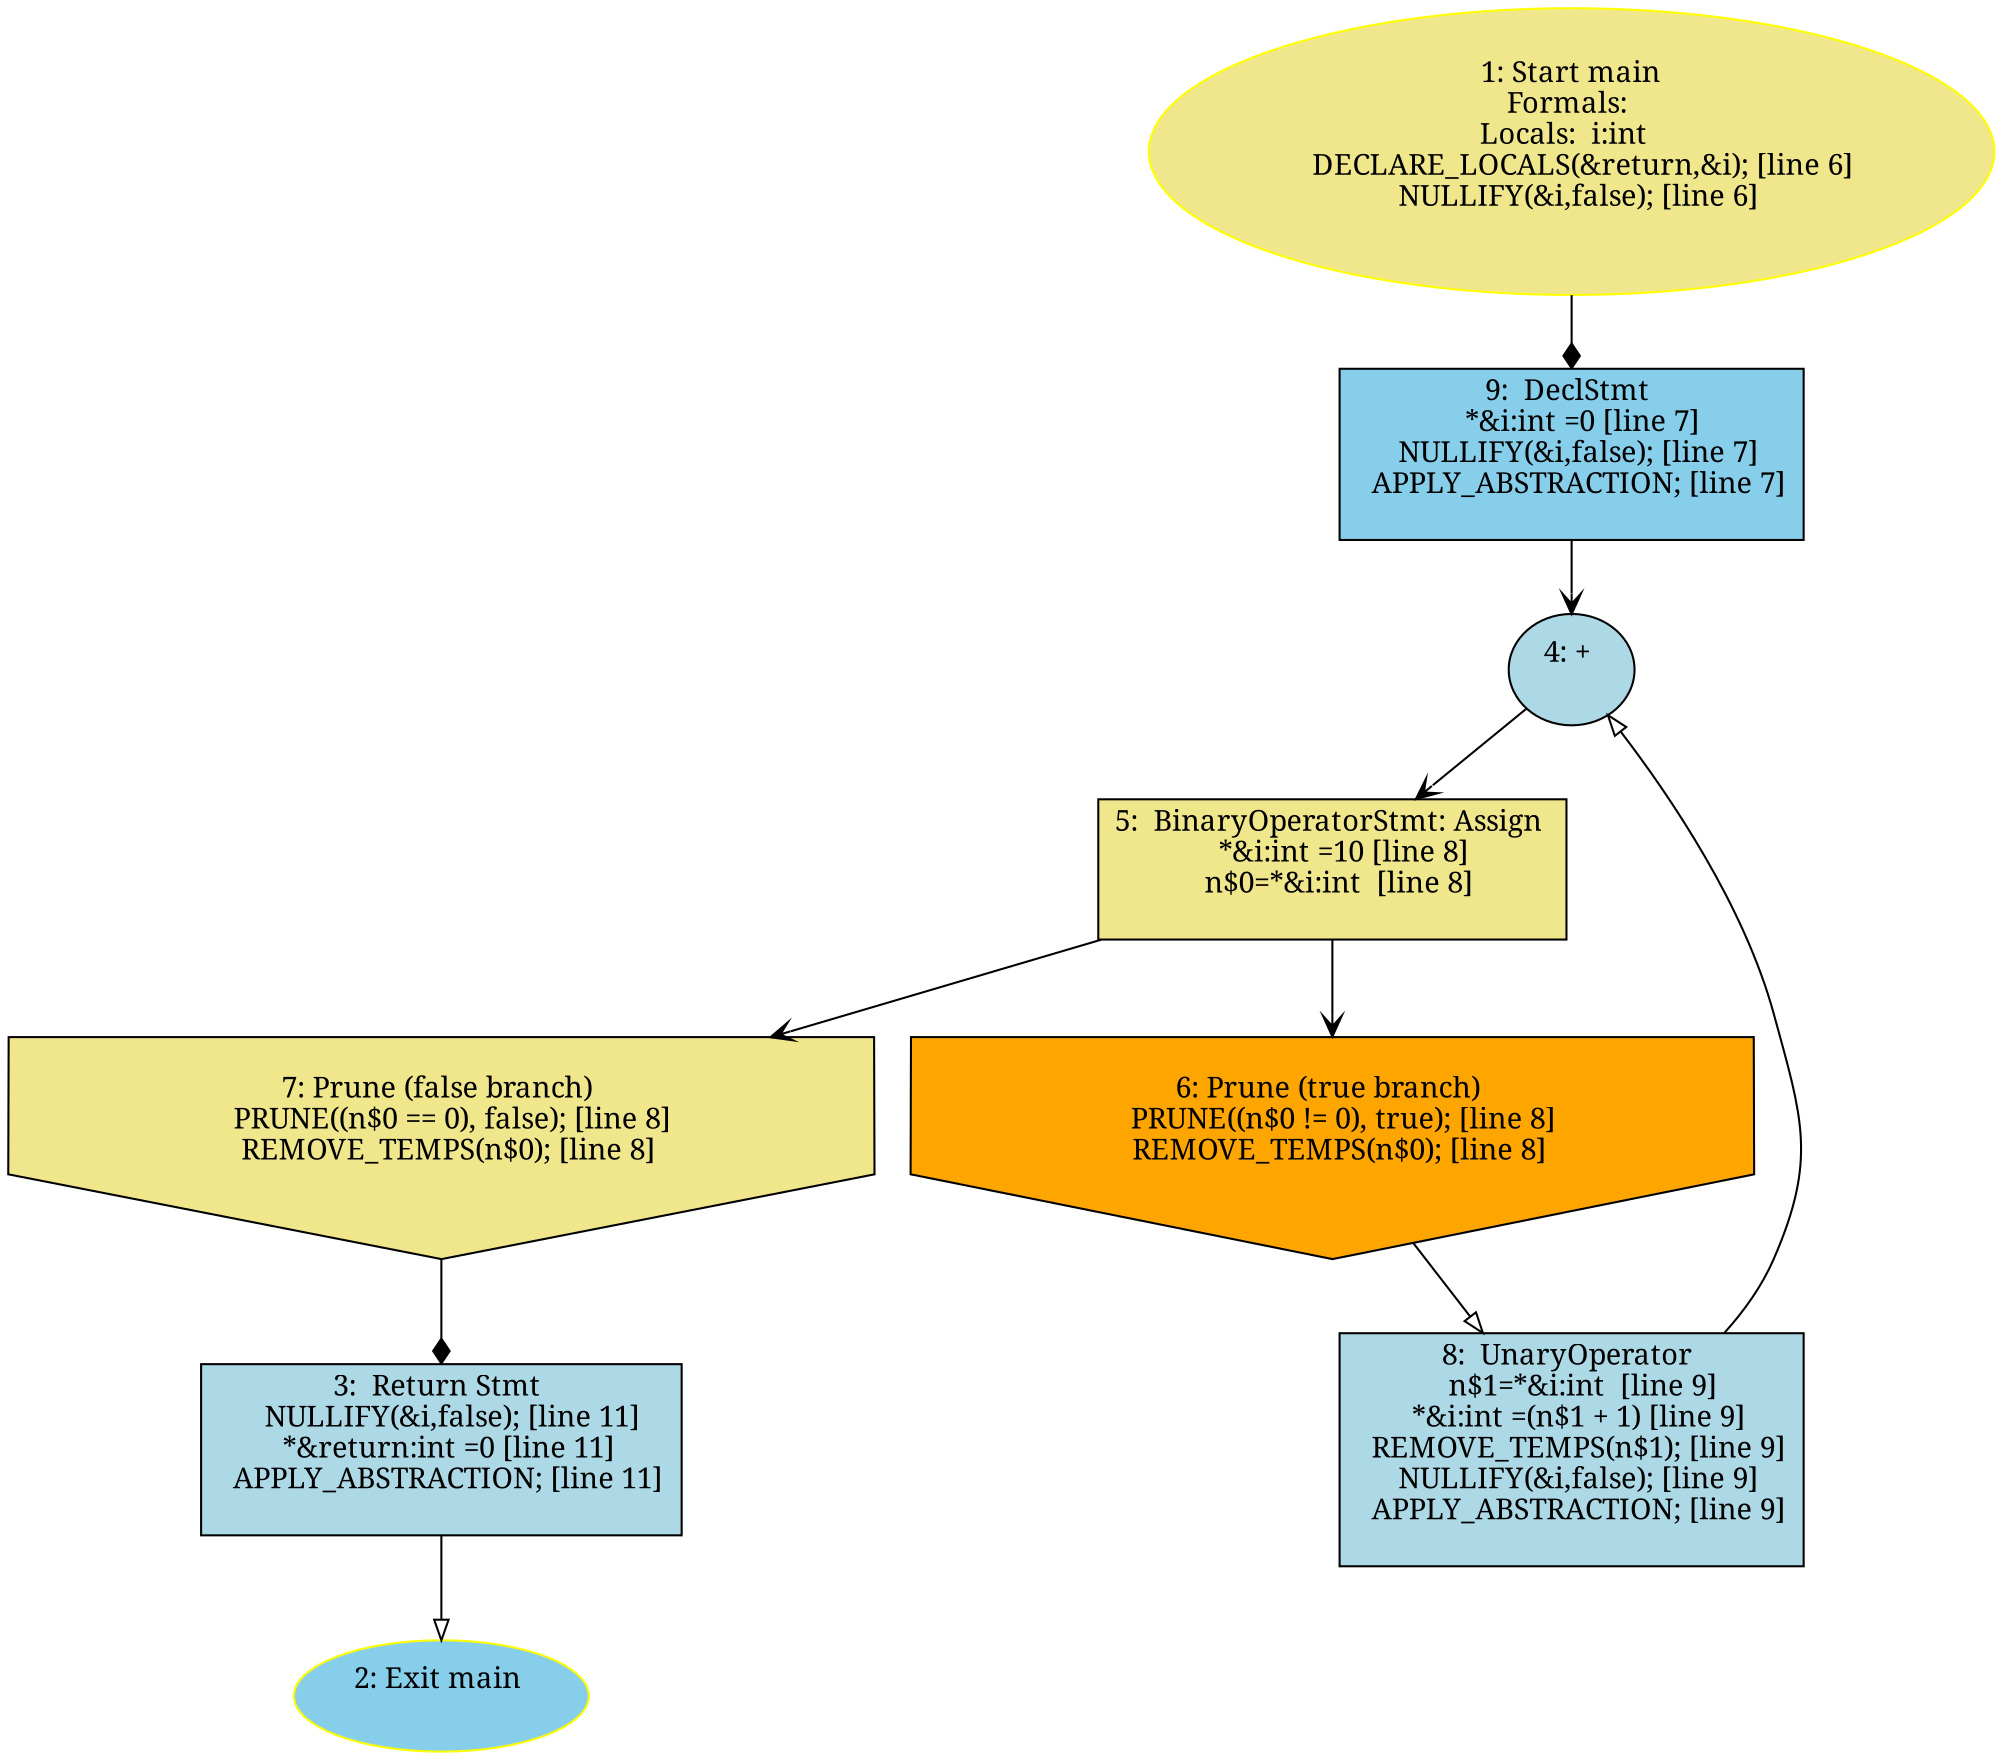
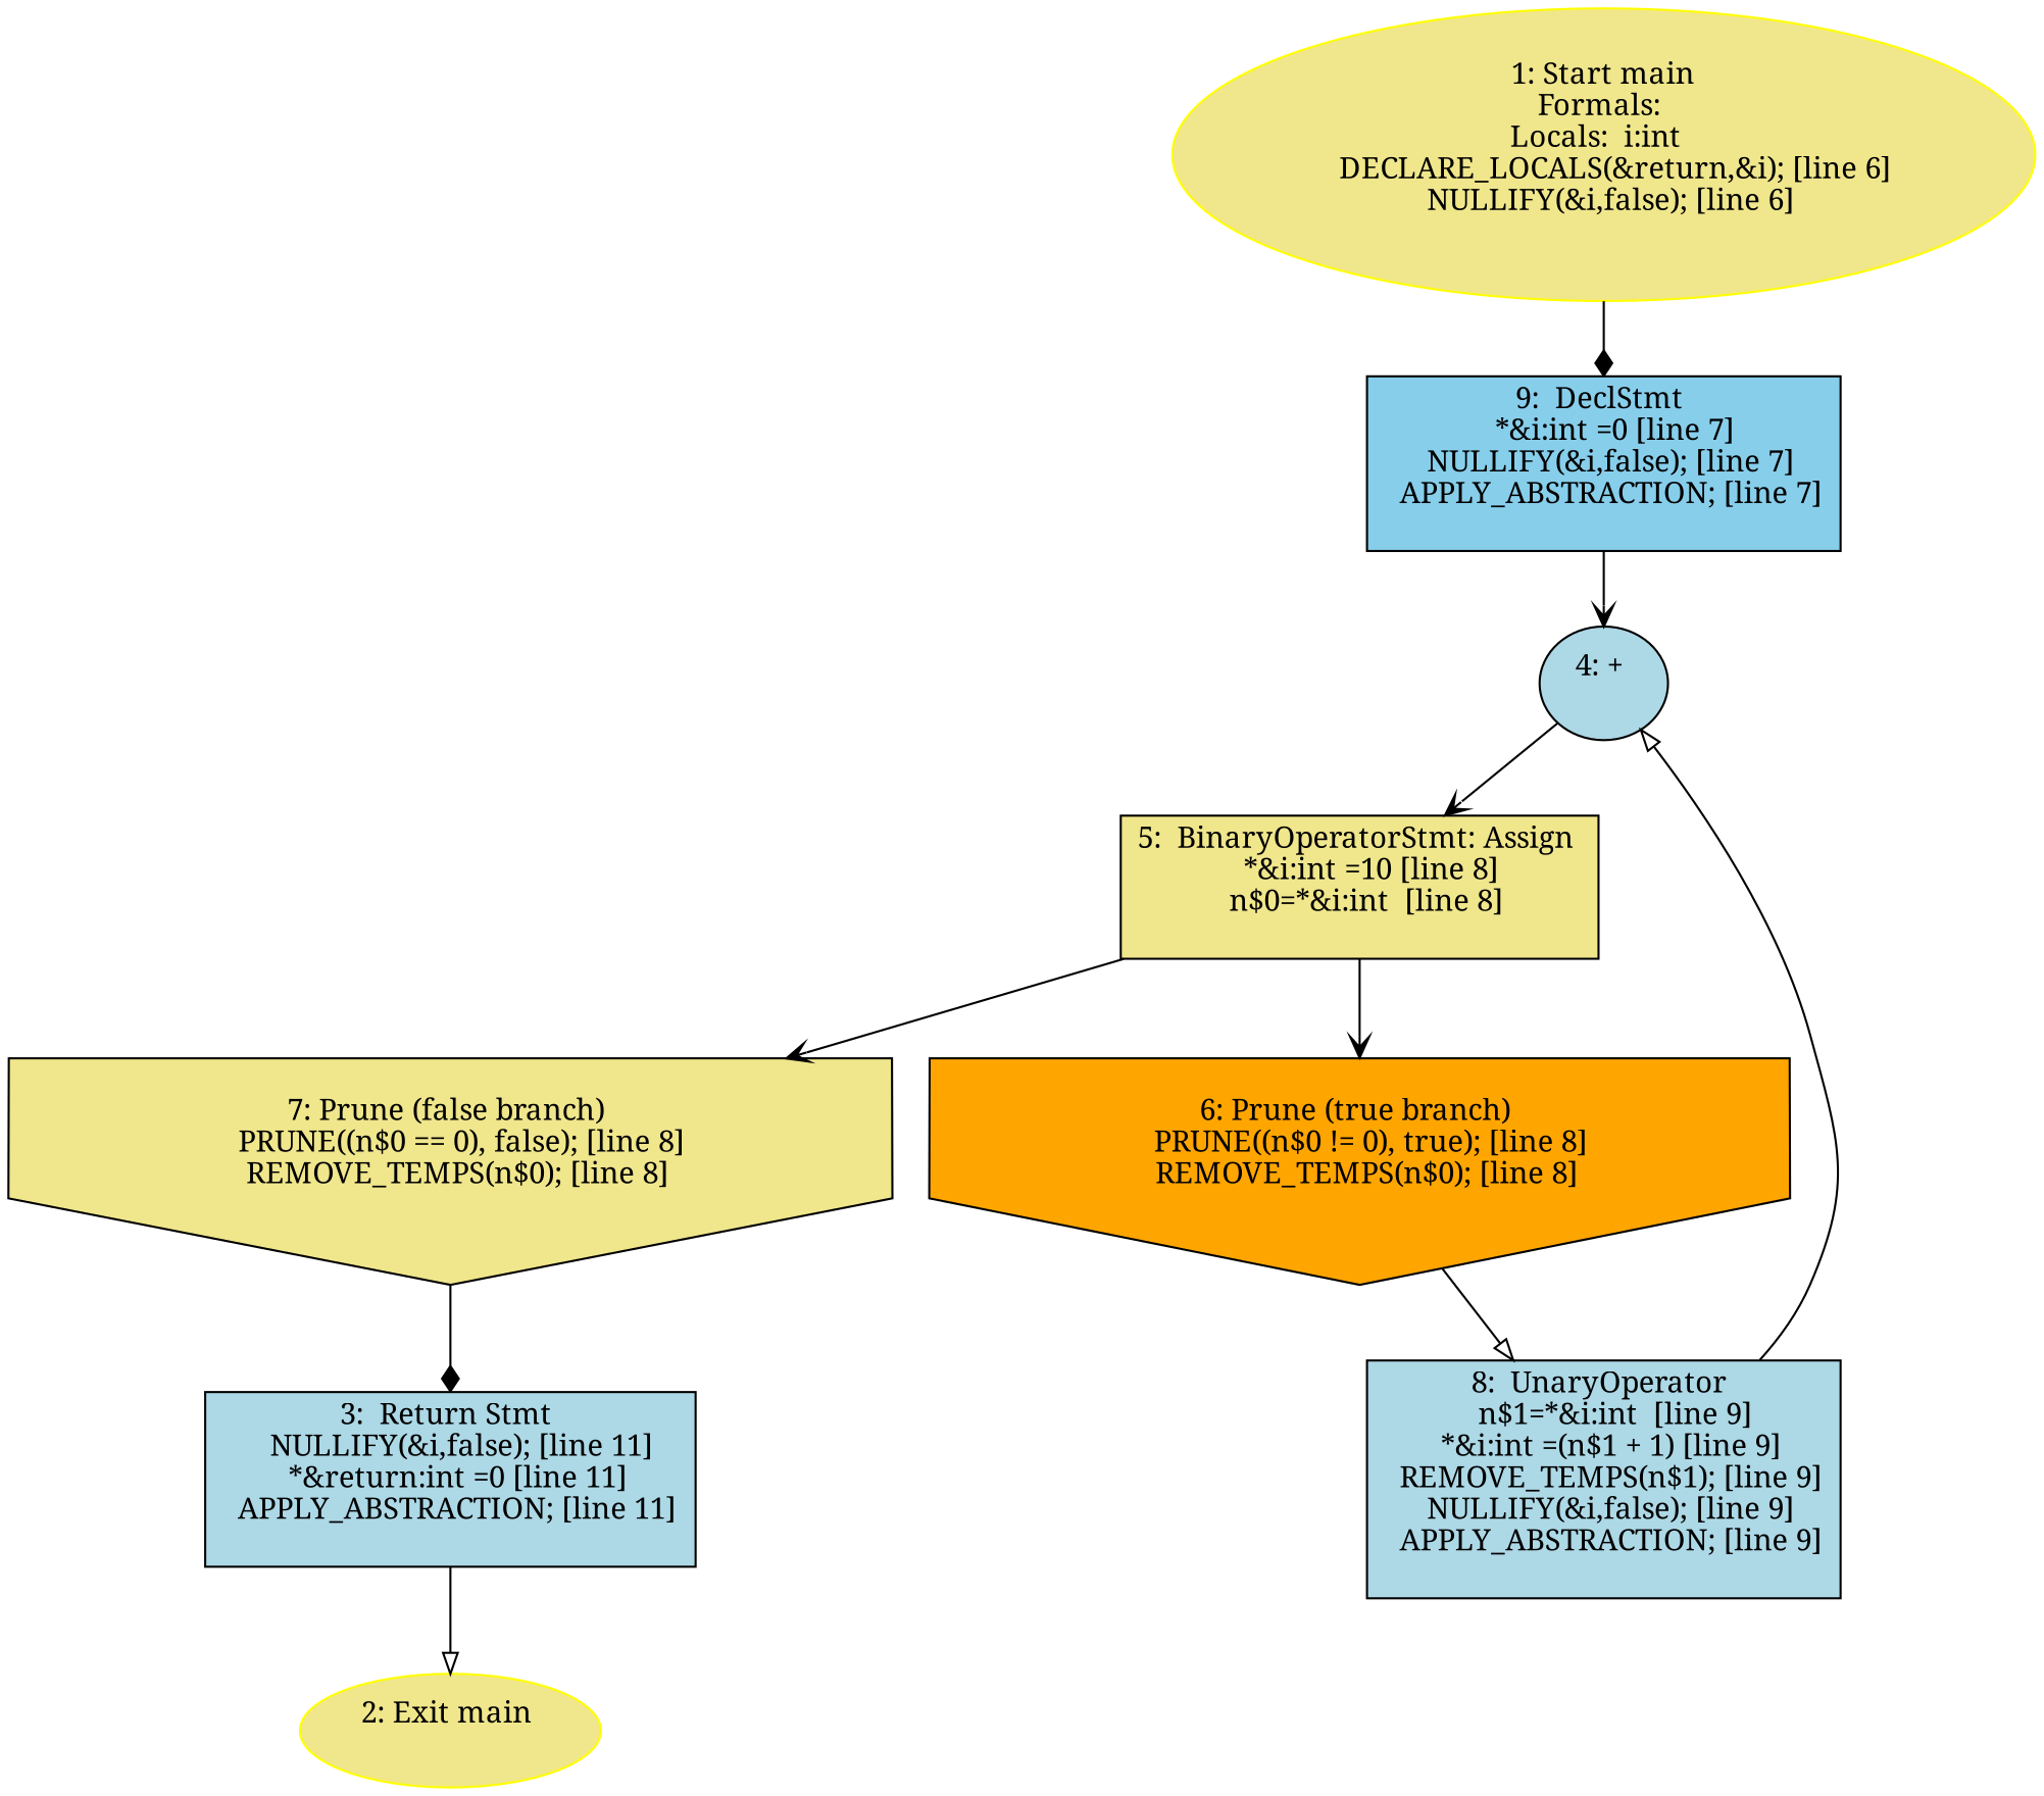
  digraph {
    fontname="Noto Serif"
    node [shape=box style=filled fillcolor=lightblue fontname="Noto Serif"]
    edge [arrowhead=vee fontname="Noto Serif"]
    n1 [label="9:  DeclStmt \n   *&i:int =0 [line 7]\n  NULLIFY(&i,false); [line 7]\n  APPLY_ABSTRACTION; [line 7]\n " fillcolor=skyblue]
    n2 [label="4: + \n  " shape=""]
    n3 [label="5:  BinaryOperatorStmt: Assign \n   *&i:int =10 [line 8]\n  n$0=*&i:int  [line 8]\n " fillcolor=khaki]
    n4 [label="8:  UnaryOperator \n   n$1=*&i:int  [line 9]\n  *&i:int =(n$1 + 1) [line 9]\n  REMOVE_TEMPS(n$1); [line 9]\n  NULLIFY(&i,false); [line 9]\n  APPLY_ABSTRACTION; [line 9]\n "]
    n5 [label="7: Prune (false branch) \n   PRUNE((n$0 == 0), false); [line 8]\n  REMOVE_TEMPS(n$0); [line 8]\n " shape=invhouse fillcolor=khaki]
    n6 [label="3:  Return Stmt \n   NULLIFY(&i,false); [line 11]\n  *&return:int =0 [line 11]\n  APPLY_ABSTRACTION; [line 11]\n "]
-   n7 [color=yellow label="2: Exit main \n  " fillcolor=skyblue shape=""]
+   n7 [color=yellow label="2: Exit main \n  " fillcolor=khaki shape=""]
    n8 [label="6: Prune (true branch) \n   PRUNE((n$0 != 0), true); [line 8]\n  REMOVE_TEMPS(n$0); [line 8]\n " shape=invhouse fillcolor=orange]
    n9 [color=yellow label="1: Start main\nFormals: \nLocals:  i:int  \n   DECLARE_LOCALS(&return,&i); [line 6]\n  NULLIFY(&i,false); [line 6]\n " fillcolor=khaki shape=""]
    n1 -> n2
    n2 -> n3
    n3 -> n5
    n3 -> n8
    n4 -> n2 [arrowhead=onormal]
    n5 -> n6 [arrowhead=diamond]
    n6 -> n7 [arrowhead=onormal]
    n8 -> n4 [arrowhead=onormal]
    n9 -> n1 [arrowhead=diamond]
  }
